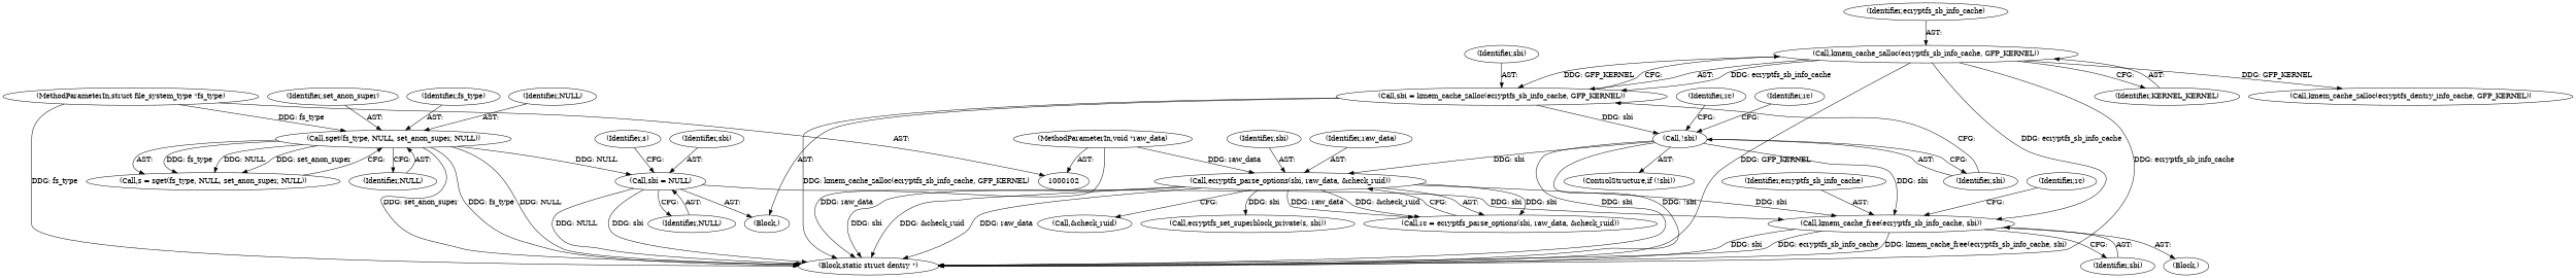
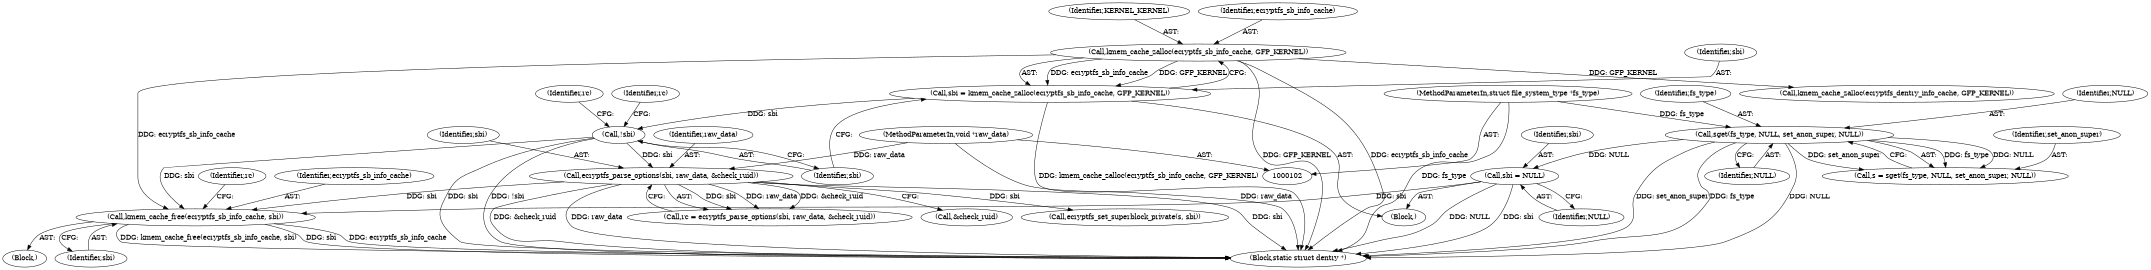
  digraph {
    n1 [label="(Call,kmem_cache_free(ecryptfs_sb_info_cache, sbi))"]
    n2 [label="(Identifier,sbi)"]
    n3 [label="(Block,)"]
    n4 [label="(Block,static struct dentry *)"]
    n5 [label="(Call,kmem_cache_zalloc(ecryptfs_sb_info_cache, GFP_KERNEL))"]
    n6 [label="(Call,sbi = kmem_cache_zalloc(ecryptfs_sb_info_cache, GFP_KERNEL))"]
    n7 [label="(Identifier,KERNEL_KERNEL)"]
    n8 [label="(Call,kmem_cache_zalloc(ecryptfs_dentry_info_cache, GFP_KERNEL))"]
    n9 [label="(Call,!sbi)"]
    n10 [label="(Block,)"]
    n11 [label="(Call,ecryptfs_parse_options(sbi, raw_data, &check_ruid))"]
-   n12 [label="(ControlStructure,if (!sbi))"]
    n13 [label="(Identifier,sbi)"]
    n14 [label="(Call,ecryptfs_set_superblock_private(s, sbi))"]
    n15 [label="(Call,rc = ecryptfs_parse_options(sbi, raw_data, &check_ruid))"]
    n16 [label="(Call,&check_ruid)"]
    n17 [label="(MethodParameterIn,void *raw_data)"]
    1000102
    n19 [label="(Call,sbi = NULL)"]
    n20 [label="(Identifier,NULL)"]
    n21 [label="(Call,sget(fs_type, NULL, set_anon_super, NULL))"]
    n22 [label="(Call,s = sget(fs_type, NULL, set_anon_super, NULL))"]
    n23 [label="(Identifier,NULL)"]
    n24 [label="(MethodParameterIn,struct file_system_type *fs_type)"]
    n25 [label="(Identifier,rc)"]
    n26 [label="(Identifier,raw_data)"]
    n27 [label="(Identifier,sbi)"]
    n28 [label="(Identifier,NULL)"]
    n29 [label="(Identifier,rc)"]
    n30 [label="(Identifier,sbi)"]
-   n31 [label="(Identifier,s)"]
    n32 [label="(Identifier,set_anon_super)"]
    n33 [label="(Identifier,sbi)"]
    n34 [label="(Identifier,fs_type)"]
    n35 [label="(Identifier,ecryptfs_sb_info_cache)"]
    n36 [label="(Identifier,rc)"]
    n37 [label="(Identifier,ecryptfs_sb_info_cache)"]
    n1 -> n2 [label="CFG: "]
    n1 -> n3 [label="AST: "]
    n1 -> n4 [label="DDG: ecryptfs_sb_info_cache"]
    n1 -> n4 [label="DDG: kmem_cache_free(ecryptfs_sb_info_cache, sbi)"]
    n1 -> n4 [label="DDG: sbi"]
    n2 -> n1 [label="AST: "]
    n5 -> n1 [label="DDG: ecryptfs_sb_info_cache"]
    n5 -> n4 [label="DDG: GFP_KERNEL"]
    n5 -> n4 [label="DDG: ecryptfs_sb_info_cache"]
    n5 -> n6 [label="AST: "]
    n5 -> n6 [label="DDG: ecryptfs_sb_info_cache"]
    n5 -> n6 [label="DDG: GFP_KERNEL"]
-   n5 -> n7 [label="CFG: "]
    n5 -> n8 [label="DDG: GFP_KERNEL"]
    n6 -> n4 [label="DDG: kmem_cache_zalloc(ecryptfs_sb_info_cache, GFP_KERNEL)"]
    n6 -> n5 [label="CFG: "]
    n6 -> n9 [label="DDG: sbi"]
    n6 -> n10 [label="AST: "]
    n7 -> n5 [label="AST: "]
    n9 -> n1 [label="DDG: sbi"]
    n9 -> n4 [label="DDG: sbi"]
    n9 -> n4 [label="DDG: !sbi"]
    n9 -> n11 [label="DDG: sbi"]
-   n9 -> n12 [label="AST: "]
    n9 -> n13 [label="CFG: "]
    n11 -> n1 [label="DDG: sbi"]
    n11 -> n4 [label="DDG: sbi"]
    n11 -> n4 [label="DDG: &check_ruid"]
    n11 -> n4 [label="DDG: raw_data"]
    n11 -> n14 [label="DDG: sbi"]
    n11 -> n15 [label="AST: "]
    n11 -> n15 [label="DDG: sbi"]
    n11 -> n15 [label="DDG: raw_data"]
    n11 -> n15 [label="DDG: &check_ruid"]
    n11 -> n16 [label="CFG: "]
    n13 -> n6 [label="CFG: "]
    n13 -> n9 [label="AST: "]
    n15 -> n11 [label="CFG: "]
    n17 -> n4 [label="DDG: raw_data"]
    n17 -> n11 [label="DDG: raw_data"]
    n17 -> 1000102 [label="AST: "]
    n19 -> n1 [label="DDG: sbi"]
    n19 -> n4 [label="DDG: NULL"]
    n19 -> n4 [label="DDG: sbi"]
    n19 -> n10 [label="AST: "]
    n19 -> n20 [label="CFG: "]
    n20 -> n19 [label="AST: "]
    n21 -> n4 [label="DDG: NULL"]
    n21 -> n4 [label="DDG: set_anon_super"]
    n21 -> n4 [label="DDG: fs_type"]
    n21 -> n19 [label="DDG: NULL"]
    n21 -> n22 [label="AST: "]
    n21 -> n22 [label="DDG: fs_type"]
    n21 -> n22 [label="DDG: NULL"]
    n21 -> n22 [label="DDG: set_anon_super"]
    n21 -> n23 [label="CFG: "]
    n22 -> n21 [label="CFG: "]
    n23 -> n21 [label="AST: "]
    n24 -> n4 [label="DDG: fs_type"]
    n24 -> 1000102 [label="AST: "]
    n24 -> n21 [label="DDG: fs_type"]
    n25 -> n9 [label="CFG: "]
    n26 -> n11 [label="AST: "]
    n27 -> n11 [label="AST: "]
    n28 -> n21 [label="AST: "]
    n29 -> n1 [label="CFG: "]
    n30 -> n6 [label="AST: "]
-   n31 -> n19 [label="CFG: "]
-   n32 -> n21 [label="AST: "]
+   n32 -> n22 [label="AST: "]
    n33 -> n19 [label="AST: "]
    n34 -> n21 [label="AST: "]
    n35 -> n1 [label="AST: "]
    n36 -> n9 [label="CFG: "]
    n37 -> n5 [label="AST: "]
  }
